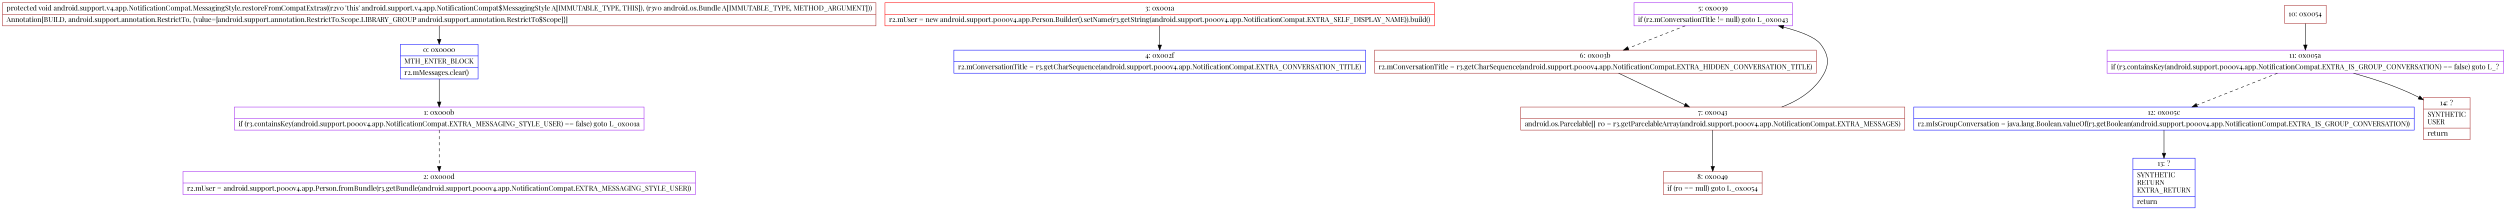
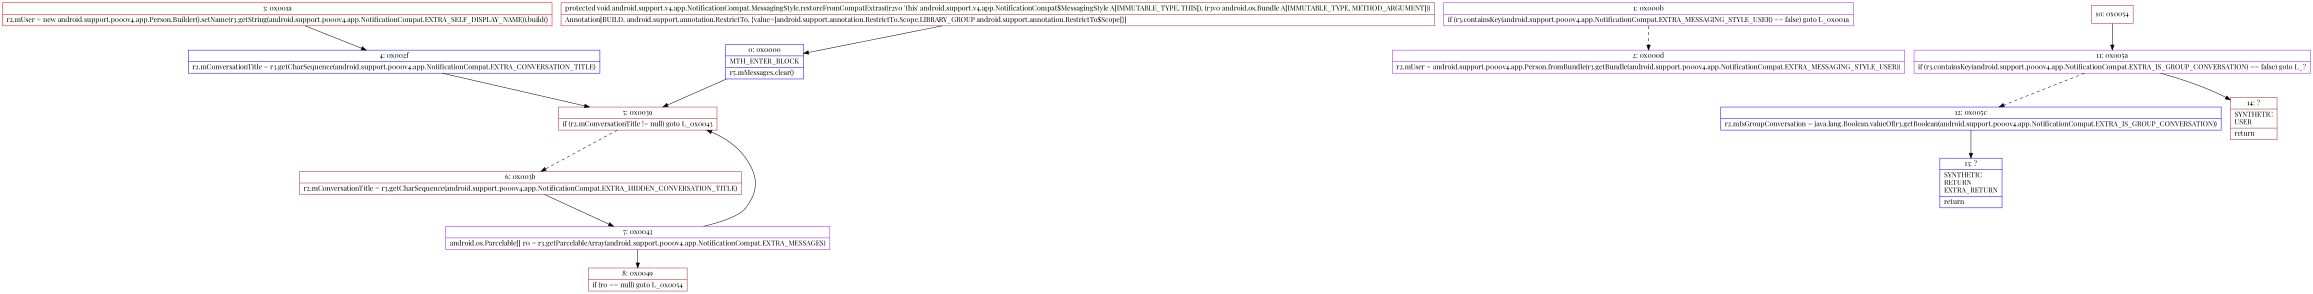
  digraph {
    fontname="Playfair Display"
    node [color=brown fontname="Playfair Display" shape=record]
    edge [fontname="Playfair Display"]
-   n1 [color=blue label="{0\:\ 0x0000|MTH_ENTER_BLOCK\l|r2.mMessages.clear()\l}"]
+   n1 [color=blue label="{0\:\ 0x0000|MTH_ENTER_BLOCK\l|r5.mMessages.clear()\l}"]
    n2 [color=purple label="{1\:\ 0x000b|if (r3.containsKey(android.support.p000v4.app.NotificationCompat.EXTRA_MESSAGING_STYLE_USER) == false) goto L_0x001a\l}"]
    n3 [color=purple label="{2\:\ 0x000d|r2.mUser = android.support.p000v4.app.Person.fromBundle(r3.getBundle(android.support.p000v4.app.NotificationCompat.EXTRA_MESSAGING_STYLE_USER))\l}"]
    n4 [color=red label="{3\:\ 0x001a|r2.mUser = new android.support.p000v4.app.Person.Builder().setName(r3.getString(android.support.p000v4.app.NotificationCompat.EXTRA_SELF_DISPLAY_NAME)).build()\l}"]
    n5 [color=blue label="{4\:\ 0x002f|r2.mConversationTitle = r3.getCharSequence(android.support.p000v4.app.NotificationCompat.EXTRA_CONVERSATION_TITLE)\l}"]
-   n6 [color=purple label="{5\:\ 0x0039|if (r2.mConversationTitle != null) goto L_0x0043\l}"]
+   n6 [label="{5\:\ 0x0039|if (r2.mConversationTitle != null) goto L_0x0043\l}"]
    n7 [label="{6\:\ 0x003b|r2.mConversationTitle = r3.getCharSequence(android.support.p000v4.app.NotificationCompat.EXTRA_HIDDEN_CONVERSATION_TITLE)\l}"]
-   n8 [label="{7\:\ 0x0043|android.os.Parcelable[] r0 = r3.getParcelableArray(android.support.p000v4.app.NotificationCompat.EXTRA_MESSAGES)\l}"]
+   n8 [color=purple label="{7\:\ 0x0043|android.os.Parcelable[] r0 = r3.getParcelableArray(android.support.p000v4.app.NotificationCompat.EXTRA_MESSAGES)\l}"]
    n9 [label="{8\:\ 0x0049|if (r0 == null) goto L_0x0054\l}"]
    n10 [label="{10\:\ 0x0054}"]
    n11 [color=purple label="{11\:\ 0x005a|if (r3.containsKey(android.support.p000v4.app.NotificationCompat.EXTRA_IS_GROUP_CONVERSATION) == false) goto L_?\l}"]
    n12 [color=blue label="{12\:\ 0x005c|r2.mIsGroupConversation = java.lang.Boolean.valueOf(r3.getBoolean(android.support.p000v4.app.NotificationCompat.EXTRA_IS_GROUP_CONVERSATION))\l}"]
    n13 [label="{14\:\ ?|SYNTHETIC\lUSER\l|return\l}"]
    n14 [color=blue label="{13\:\ ?|SYNTHETIC\lRETURN\lEXTRA_RETURN\l|return\l}"]
    n15 [label="{protected void android.support.v4.app.NotificationCompat.MessagingStyle.restoreFromCompatExtras((r2v0 'this' android.support.v4.app.NotificationCompat$MessagingStyle A[IMMUTABLE_TYPE, THIS]), (r3v0 android.os.Bundle A[IMMUTABLE_TYPE, METHOD_ARGUMENT]))  | Annotation[BUILD, android.support.annotation.RestrictTo, \{value=[android.support.annotation.RestrictTo.Scope.LIBRARY_GROUP android.support.annotation.RestrictTo$Scope]\}]\l}"]
-   n1 -> n2
+   n1 -> n6
    n2 -> n3 [style=dashed]
    n4 -> n5
+   n5 -> n6
    n6 -> n7 [style=dashed]
    n7 -> n8
    n8 -> n6
    n8 -> n9
    n10 -> n11
    n11 -> n12 [style=dashed]
    n11 -> n13
    n12 -> n14
    n15 -> n1
  }
